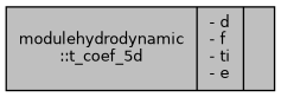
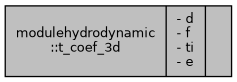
  digraph {
    rankdir=LR
-   n1 [color=black fillcolor=grey75 fontcolor=black fontname=Helvetica fontsize=10 height=0.2 label="{modulehydrodynamic\l::t_coef_5d\n|- d\l- f\l- ti\l- e\l|}" shape=record style=filled width=0.4]
+   n1 [color=black fillcolor=grey75 fontcolor=black fontname=Helvetica fontsize=10 height=0.2 label="{modulehydrodynamic\l::t_coef_3d\n|- d\l- f\l- ti\l- e\l|}" shape=record style=filled width=0.4]
  }
